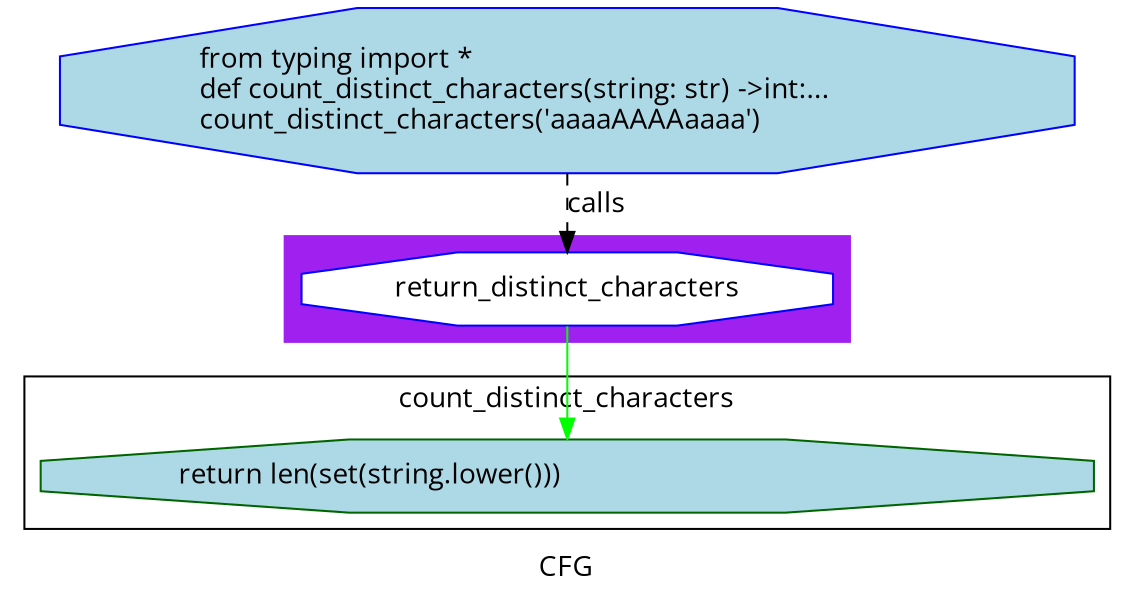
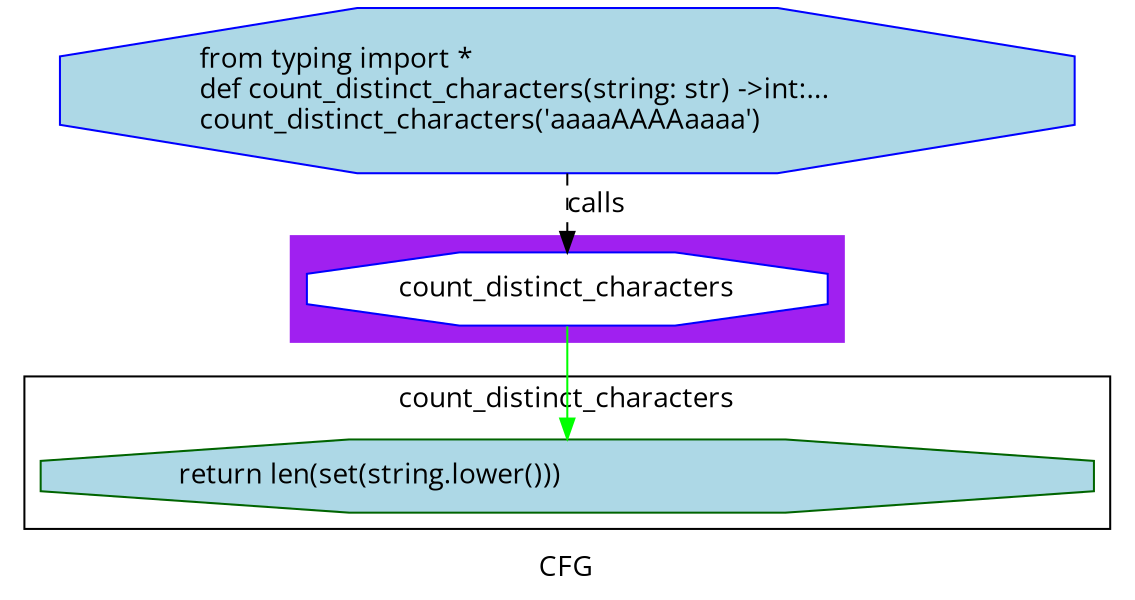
  digraph {
    compound=True
    fontname="Open Sans"
    label=CFG
    pack=False
    rankdir=TB
    ranksep=0.02
    node [color=blue fontname="Open Sans" shape=octagon style="filled,solid" fillcolor=lightblue]
    edge [fontname="Open Sans"]
-   n1 [height=0.5 label=return_distinct_characters linenum="[7]" style=filled width=3.0972 fillcolor=white]
+   n1 [height=0.5 label=count_distinct_characters linenum="[7]" style=filled width=3.0972 fillcolor=white]
    n2 [height=0.5 label="return len(set(string.lower()))\l" linenum="[5]" width=7.2 color=darkgreen]
    n3 [height=0.73611 label="from typing import *\ldef count_distinct_characters(string: str) ->int:...\lcount_distinct_characters('aaaaAAAAaaaa')\l" linenum="[1]" width=6.1944]
    subgraph cluster_1 {
      color=purple
      compound=true
      label=""
      shape=tab
      style=filled
      n1
    }
    subgraph cluster_2 {
      label=count_distinct_characters
      n2
    }
    n1 -> n2 [color=green]
    n3 -> n1 [label=calls style=dashed]
  }
